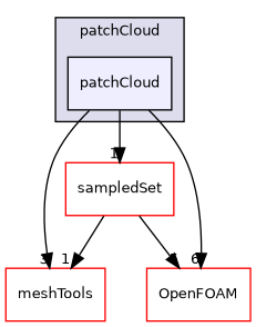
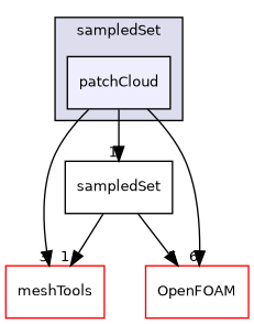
  digraph {
    compound=true
    node [fontname=Helvetica fontsize=10 shape=box]
    edge [headlabel=1 labeldistance=1.5 labelfontname=Helvetica labelfontsize=10]
    n1 [fillcolor="#eeeeff" label=patchCloud pencolor=black style=filled]
    n2 [color=red label=meshTools]
-   n3 [label=sampledSet color=red]
+   n3 [label=sampledSet]
    n4 [color=red label=OpenFOAM]
    subgraph cluster_1 {
      bgcolor="#ddddee"
      fontname=Helvetica
      fontsize=10
-     label=patchCloud
+     label=sampledSet
      pencolor=black
      n1
    }
    n1 -> n2 [headlabel=3]
    n1 -> n3
    n1 -> n4 [headlabel=6]
    n3 -> n2
    n3 -> n4 [headlabel=5]
  }
